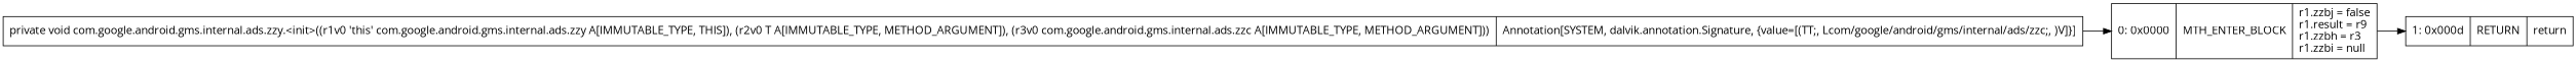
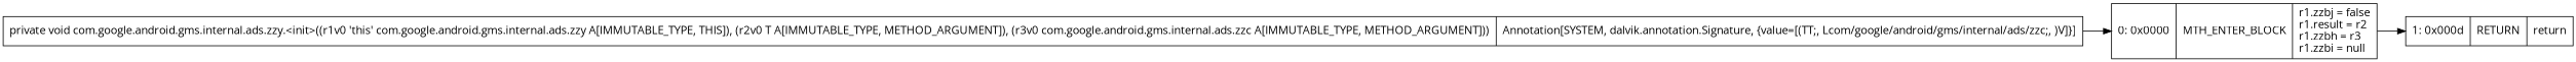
  digraph {
    rankdir=LR
    fontname="Open Sans"
    node [shape=record fontname="Open Sans"]
    edge [fontname="Open Sans"]
-   n1 [label="{0\:\ 0x0000|MTH_ENTER_BLOCK\l|r1.zzbj = false\lr1.result = r9\lr1.zzbh = r3\lr1.zzbi = null\l}"]
+   n1 [label="{0\:\ 0x0000|MTH_ENTER_BLOCK\l|r1.zzbj = false\lr1.result = r2\lr1.zzbh = r3\lr1.zzbi = null\l}"]
    n2 [label="{1\:\ 0x000d|RETURN\l|return\l}"]
    n3 [label="{private void com.google.android.gms.internal.ads.zzy.\<init\>((r1v0 'this' com.google.android.gms.internal.ads.zzy A[IMMUTABLE_TYPE, THIS]), (r2v0 T A[IMMUTABLE_TYPE, METHOD_ARGUMENT]), (r3v0 com.google.android.gms.internal.ads.zzc A[IMMUTABLE_TYPE, METHOD_ARGUMENT]))  | Annotation[SYSTEM, dalvik.annotation.Signature, \{value=[(TT;, Lcom\/google\/android\/gms\/internal\/ads\/zzc;, )V]\}]\l}"]
    n1 -> n2
    n3 -> n1
  }
